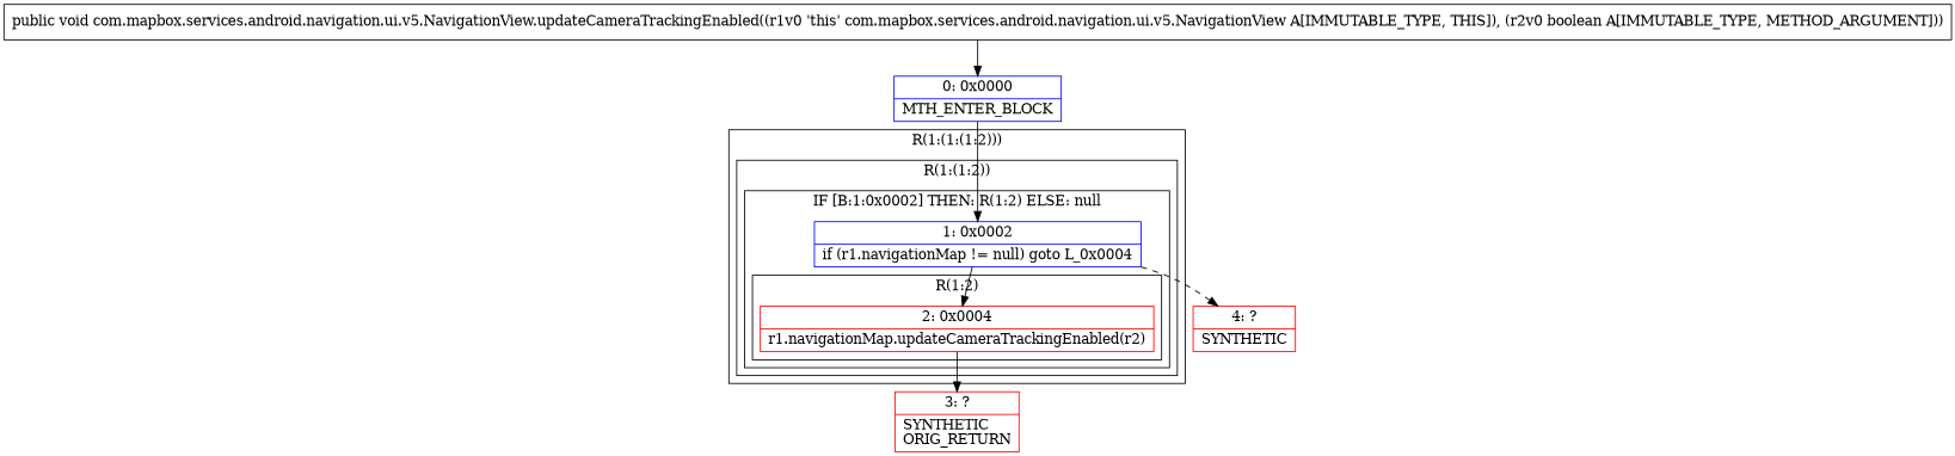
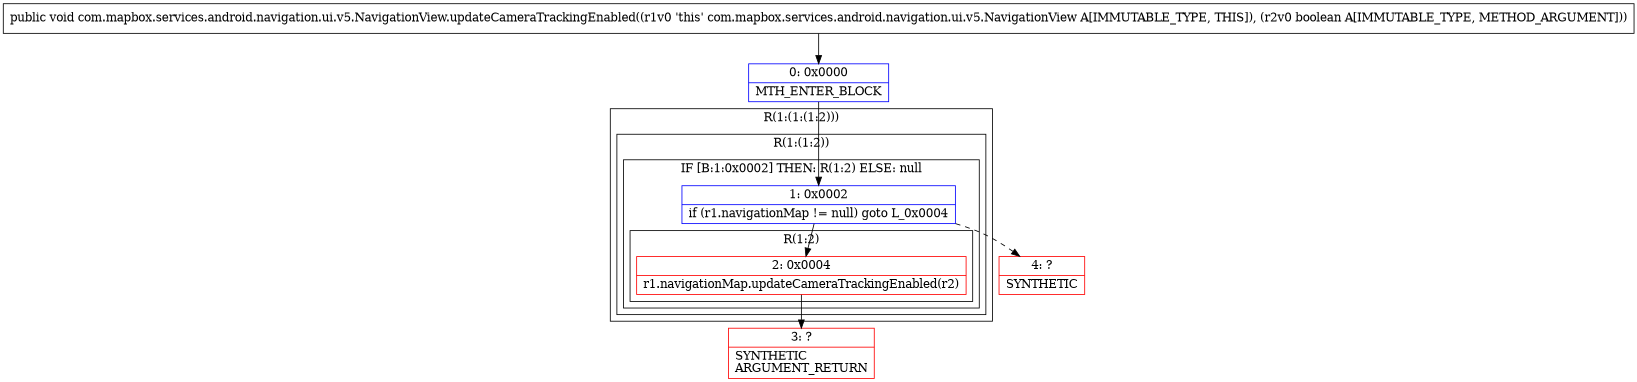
  digraph {
    node [color=red shape=record]
    n1 [label="{2\:\ 0x0004|r1.navigationMap.updateCameraTrackingEnabled(r2)\l}"]
    n2 [color=blue label="{1\:\ 0x0002|if (r1.navigationMap != null) goto L_0x0004\l}"]
-   n3 [label="{3\:\ ?|SYNTHETIC\lORIG_RETURN\l}"]
+   n3 [label="{3\:\ ?|SYNTHETIC\lARGUMENT_RETURN\l}"]
    n4 [label="{4\:\ ?|SYNTHETIC\l}"]
    n5 [color=blue label="{0\:\ 0x0000|MTH_ENTER_BLOCK\l}"]
    n6 [label="{public void com.mapbox.services.android.navigation.ui.v5.NavigationView.updateCameraTrackingEnabled((r1v0 'this' com.mapbox.services.android.navigation.ui.v5.NavigationView A[IMMUTABLE_TYPE, THIS]), (r2v0 boolean A[IMMUTABLE_TYPE, METHOD_ARGUMENT])) }" color=""]
    subgraph cluster_1 {
      label="R(1:(1:(1:2)))"
      subgraph cluster_2 {
        label="R(1:(1:2))"
        subgraph cluster_3 {
          label="IF [B:1:0x0002] THEN: R(1:2) ELSE: null"
          n2
          subgraph cluster_4 {
            label="R(1:2)"
            n1
          }
        }
      }
    }
    n1 -> n3
    n2 -> n1
    n2 -> n4 [style=dashed]
    n5 -> n2
    n6 -> n5
  }
